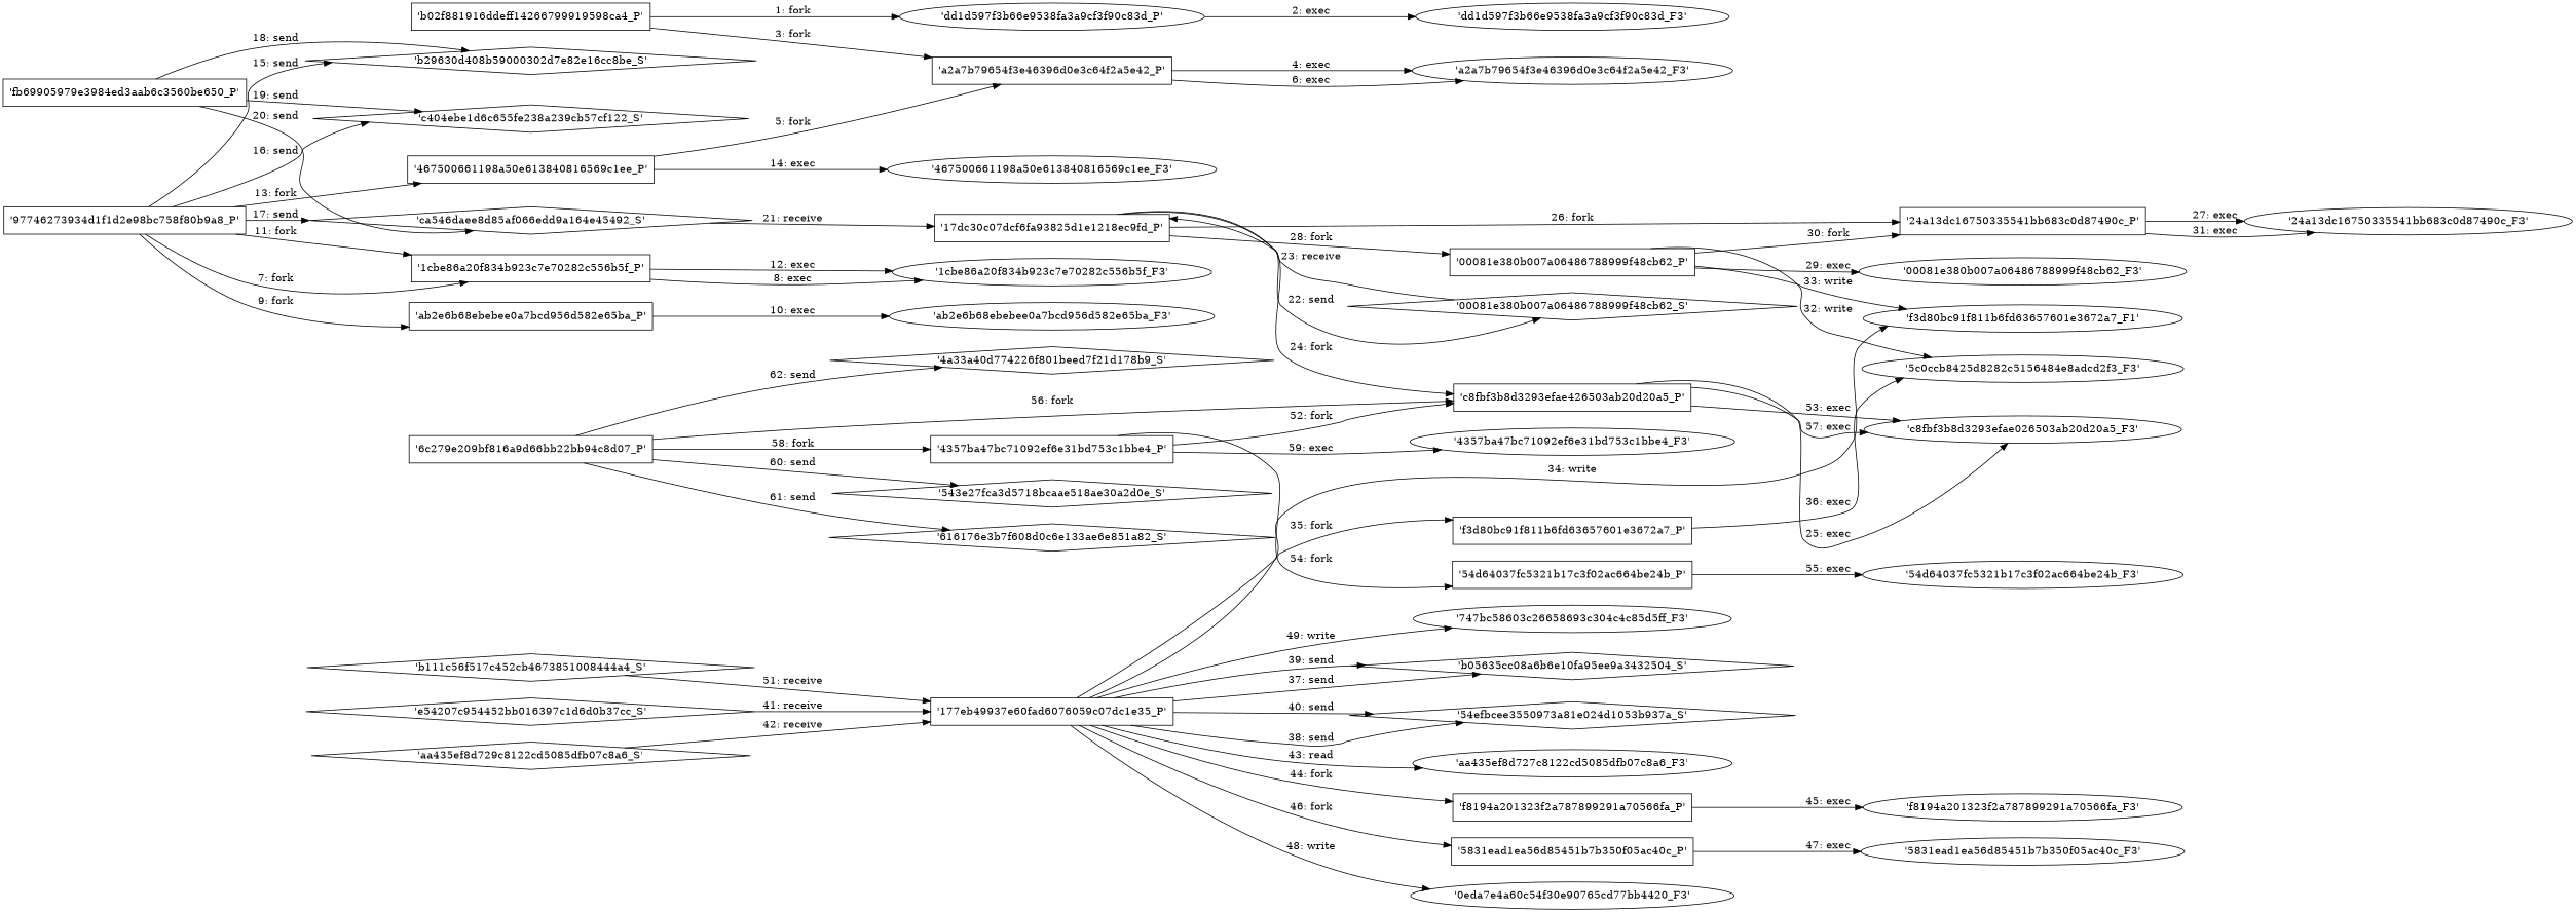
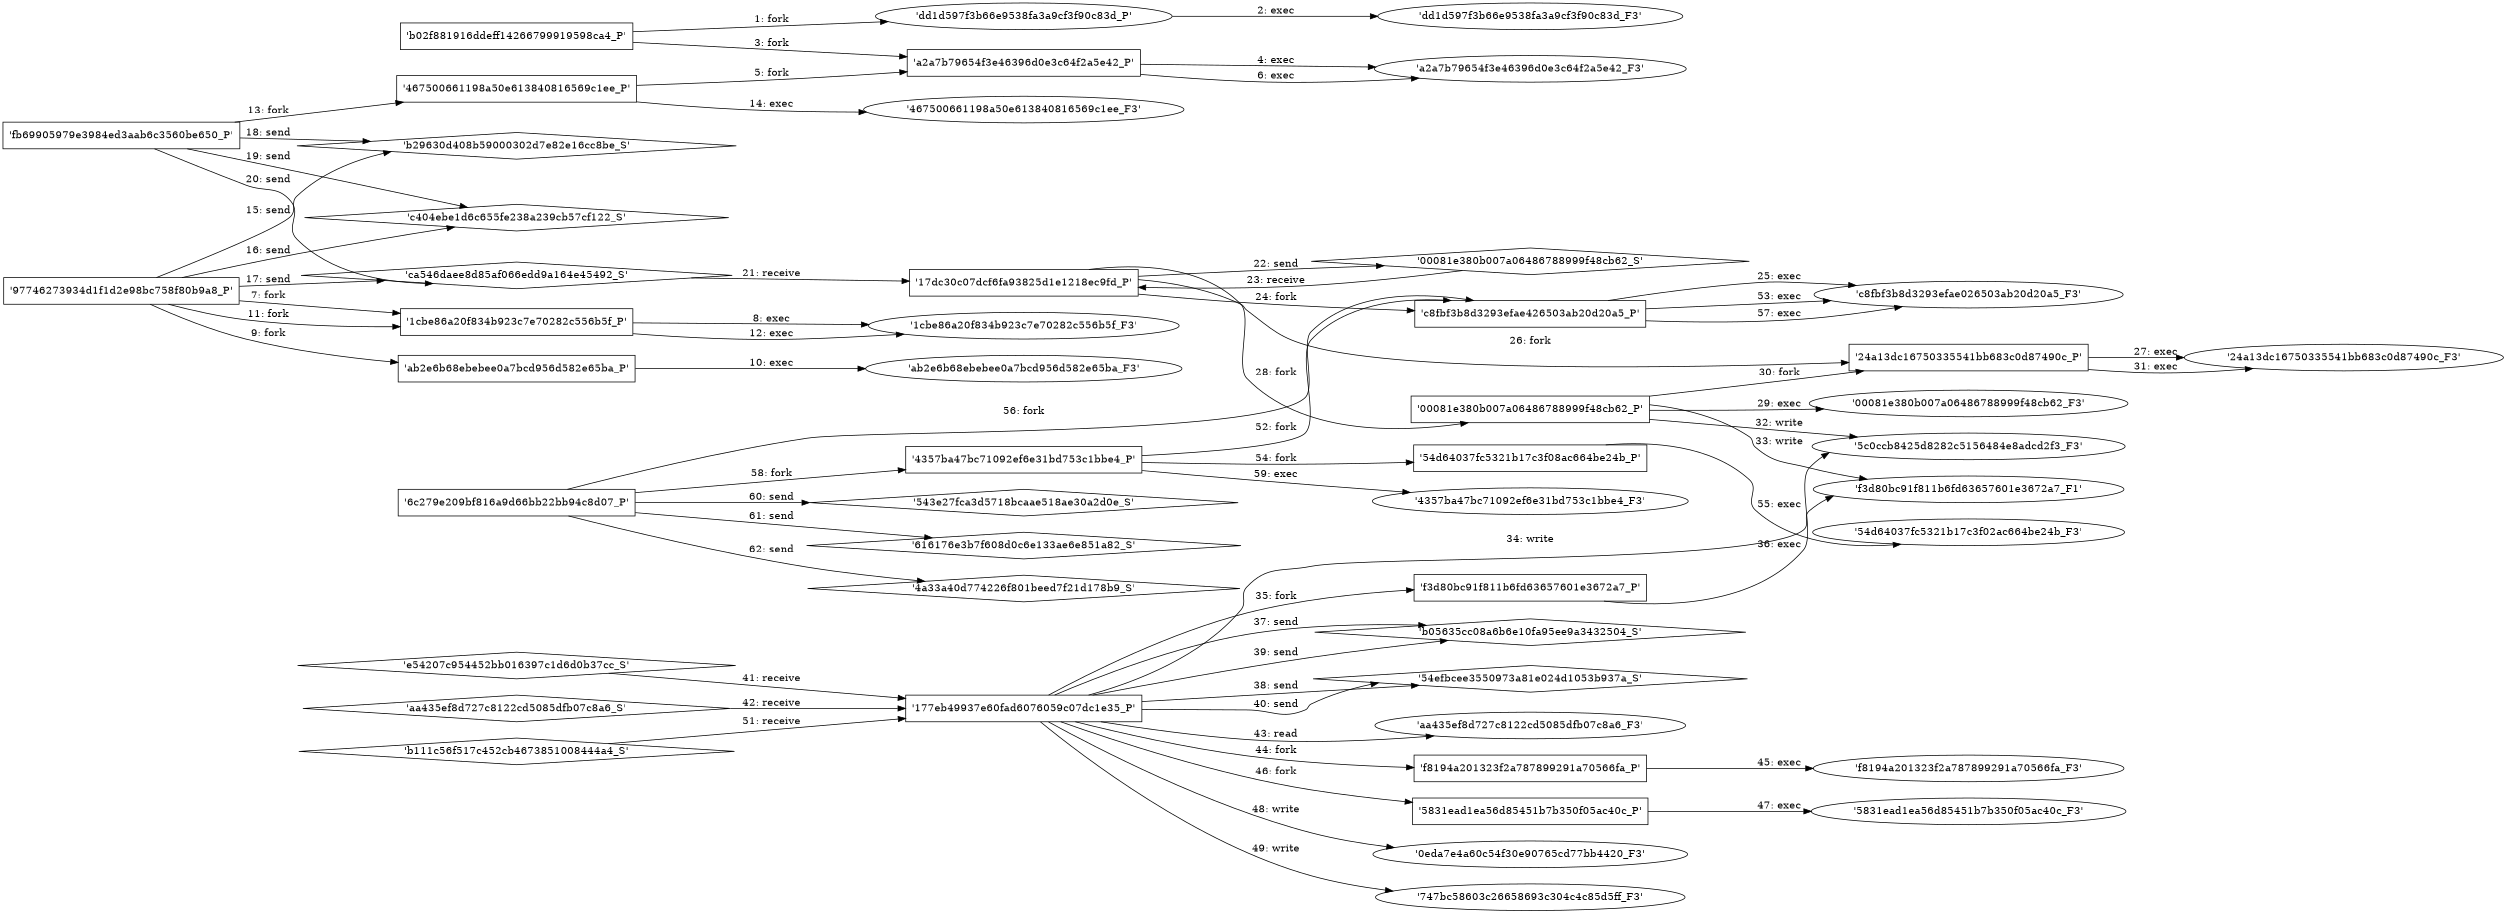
  digraph {
    engine=neato
    fixedsize=false
    fontsize=10
    nodesep=0.3
    rankdir=LR
    ranksep=0
    splines=true
    node [node_type=Process shape=ellipse]
    "'dd1d597f3b66e9538fa3a9cf3f90c83d_P'"
    "'b02f881916ddeff14266799919598ca4_P'" [shape=box]
    "'a2a7b79654f3e46396d0e3c64f2a5e42_P'" [shape=box]
    "'dd1d597f3b66e9538fa3a9cf3f90c83d_F3'" [node_type=File]
    "'a2a7b79654f3e46396d0e3c64f2a5e42_F3'" [node_type=File]
    "'97746273934d1f1d2e98bc758f80b9a8_P'" [shape=box]
    "'1cbe86a20f834b923c7e70282c556b5f_P'" [shape=box]
    "'ab2e6b68ebebee0a7bcd956d582e65ba_P'" [shape=box]
    "'467500661198a50e613840816569c1ee_P'" [shape=box]
    "'b29630d408b59000302d7e82e16cc8be_S'" [node_type=Socket shape=diamond]
    "'c404ebe1d6c655fe238a239cb57cf122_S'" [node_type=Socket shape=diamond]
    "'ca546daee8d85af066edd9a164e45492_S'" [node_type=Socket shape=diamond]
    "'1cbe86a20f834b923c7e70282c556b5f_F3'" [node_type=File]
    "'ab2e6b68ebebee0a7bcd956d582e65ba_F3'" [node_type=File]
    "'467500661198a50e613840816569c1ee_F3'" [node_type=File]
    "'17dc30c07dcf6fa93825d1e1218ec9fd_P'" [shape=box]
    "'00081e380b007a06486788999f48cb62_S'" [node_type=Socket shape=diamond]
    n18 [label="'c8fbf3b8d3293efae426503ab20d20a5_P'" shape=box]
    "'24a13dc16750335541bb683c0d87490c_P'" [shape=box]
    "'00081e380b007a06486788999f48cb62_P'" [shape=box]
    "'fb69905979e3984ed3aab6c3560be650_P'" [shape=box]
    "'c8fbf3b8d3293efae026503ab20d20a5_F3'" [node_type=File]
    "'24a13dc16750335541bb683c0d87490c_F3'" [node_type=File]
    "'00081e380b007a06486788999f48cb62_F3'" [node_type=File]
    "'5c0ccb8425d8282c5156484e8adcd2f3_F3'" [node_type=file]
    "'f3d80bc91f811b6fd63657601e3672a7_F1'" [node_type=File]
    "'177eb49937e60fad6076059c07dc1e35_P'" [shape=box]
    "'f3d80bc91f811b6fd63657601e3672a7_P'" [shape=box]
    "'b05635cc08a6b6e10fa95ee9a3432504_S'" [node_type=Socket shape=diamond]
    "'54efbcee3550973a81e024d1053b937a_S'" [node_type=Socket shape=diamond]
    "'aa435ef8d727c8122cd5085dfb07c8a6_F3'" [node_type=file]
    "'f8194a201323f2a787899291a70566fa_P'" [shape=box]
    "'5831ead1ea56d85451b7b350f05ac40c_P'" [shape=box]
    "'0eda7e4a60c54f30e90765cd77bb4420_F3'" [node_type=file]
    "'747bc58603c26658693c304c4c85d5ff_F3'" [node_type=file]
    "'f8194a201323f2a787899291a70566fa_F3'" [node_type=File]
    "'5831ead1ea56d85451b7b350f05ac40c_F3'" [node_type=File]
    "'e54207c954452bb016397c1d6d0b37cc_S'" [node_type=Socket shape=diamond]
-   "'aa435ef8d727c8122cd5085dfb07c8a6_S'" [node_type=Socket shape=diamond label="'aa435ef8d729c8122cd5085dfb07c8a6_S'"]
+   "'aa435ef8d727c8122cd5085dfb07c8a6_S'" [node_type=Socket shape=diamond]
    "'b111c56f517c452cb4673851008444a4_S'" [node_type=Socket shape=diamond]
    "'4357ba47bc71092ef6e31bd753c1bbe4_P'" [shape=box]
-   "'54d64037fc5321b17c3f02ac664be24b_P'" [shape=box]
+   "'54d64037fc5321b17c3f02ac664be24b_P'" [shape=box label="'54d64037fc5321b17c3f08ac664be24b_P'"]
    "'4357ba47bc71092ef6e31bd753c1bbe4_F3'" [node_type=File]
    "'54d64037fc5321b17c3f02ac664be24b_F3'" [node_type=File]
    "'6c279e209bf816a9d66bb22bb94c8d07_P'" [shape=box]
    "'543e27fca3d5718bcaae518ae30a2d0e_S'" [node_type=Socket shape=diamond]
    n47 [label="'616176e3b7f608d0c6e133ae6e851a82_S'" node_type=Socket shape=diamond]
    "'4a33a40d774226f801beed7f21d178b9_S'" [node_type=Socket shape=diamond]
    "'dd1d597f3b66e9538fa3a9cf3f90c83d_P'" -> "'dd1d597f3b66e9538fa3a9cf3f90c83d_F3'" [label="2: exec"]
    "'b02f881916ddeff14266799919598ca4_P'" -> "'dd1d597f3b66e9538fa3a9cf3f90c83d_P'" [label="1: fork"]
    "'b02f881916ddeff14266799919598ca4_P'" -> "'a2a7b79654f3e46396d0e3c64f2a5e42_P'" [label="3: fork"]
    "'a2a7b79654f3e46396d0e3c64f2a5e42_P'" -> "'a2a7b79654f3e46396d0e3c64f2a5e42_F3'" [label="4: exec"]
    "'a2a7b79654f3e46396d0e3c64f2a5e42_P'" -> "'a2a7b79654f3e46396d0e3c64f2a5e42_F3'" [label="6: exec"]
    "'97746273934d1f1d2e98bc758f80b9a8_P'" -> "'1cbe86a20f834b923c7e70282c556b5f_P'" [label="7: fork"]
    "'97746273934d1f1d2e98bc758f80b9a8_P'" -> "'1cbe86a20f834b923c7e70282c556b5f_P'" [label="11: fork"]
    "'97746273934d1f1d2e98bc758f80b9a8_P'" -> "'ab2e6b68ebebee0a7bcd956d582e65ba_P'" [label="9: fork"]
-   "'97746273934d1f1d2e98bc758f80b9a8_P'" -> "'467500661198a50e613840816569c1ee_P'" [label="13: fork"]
+   "'fb69905979e3984ed3aab6c3560be650_P'" -> "'467500661198a50e613840816569c1ee_P'" [label="13: fork"]
    "'97746273934d1f1d2e98bc758f80b9a8_P'" -> "'b29630d408b59000302d7e82e16cc8be_S'" [label="15: send"]
    "'97746273934d1f1d2e98bc758f80b9a8_P'" -> "'c404ebe1d6c655fe238a239cb57cf122_S'" [label="16: send"]
    "'97746273934d1f1d2e98bc758f80b9a8_P'" -> "'ca546daee8d85af066edd9a164e45492_S'" [label="17: send"]
    "'1cbe86a20f834b923c7e70282c556b5f_P'" -> "'1cbe86a20f834b923c7e70282c556b5f_F3'" [label="8: exec"]
    "'1cbe86a20f834b923c7e70282c556b5f_P'" -> "'1cbe86a20f834b923c7e70282c556b5f_F3'" [label="12: exec"]
    "'ab2e6b68ebebee0a7bcd956d582e65ba_P'" -> "'ab2e6b68ebebee0a7bcd956d582e65ba_F3'" [label="10: exec"]
    "'467500661198a50e613840816569c1ee_P'" -> "'a2a7b79654f3e46396d0e3c64f2a5e42_P'" [label="5: fork"]
    "'467500661198a50e613840816569c1ee_P'" -> "'467500661198a50e613840816569c1ee_F3'" [label="14: exec"]
    "'ca546daee8d85af066edd9a164e45492_S'" -> "'17dc30c07dcf6fa93825d1e1218ec9fd_P'" [label="21: receive"]
    "'17dc30c07dcf6fa93825d1e1218ec9fd_P'" -> "'00081e380b007a06486788999f48cb62_S'" [label="22: send"]
    "'17dc30c07dcf6fa93825d1e1218ec9fd_P'" -> n18 [label="24: fork"]
    "'17dc30c07dcf6fa93825d1e1218ec9fd_P'" -> "'24a13dc16750335541bb683c0d87490c_P'" [label="26: fork"]
    "'17dc30c07dcf6fa93825d1e1218ec9fd_P'" -> "'00081e380b007a06486788999f48cb62_P'" [label="28: fork"]
    "'00081e380b007a06486788999f48cb62_S'" -> "'17dc30c07dcf6fa93825d1e1218ec9fd_P'" [label="23: receive"]
    n18 -> "'c8fbf3b8d3293efae026503ab20d20a5_F3'" [label="25: exec"]
    n18 -> "'c8fbf3b8d3293efae026503ab20d20a5_F3'" [label="53: exec"]
    n18 -> "'c8fbf3b8d3293efae026503ab20d20a5_F3'" [label="57: exec"]
    "'24a13dc16750335541bb683c0d87490c_P'" -> "'24a13dc16750335541bb683c0d87490c_F3'" [label="27: exec"]
    "'24a13dc16750335541bb683c0d87490c_P'" -> "'24a13dc16750335541bb683c0d87490c_F3'" [label="31: exec"]
    "'00081e380b007a06486788999f48cb62_P'" -> "'24a13dc16750335541bb683c0d87490c_P'" [label="30: fork"]
    "'00081e380b007a06486788999f48cb62_P'" -> "'00081e380b007a06486788999f48cb62_F3'" [label="29: exec"]
    "'00081e380b007a06486788999f48cb62_P'" -> "'5c0ccb8425d8282c5156484e8adcd2f3_F3'" [label="32: write"]
    "'00081e380b007a06486788999f48cb62_P'" -> "'f3d80bc91f811b6fd63657601e3672a7_F1'" [label="33: write"]
    "'fb69905979e3984ed3aab6c3560be650_P'" -> "'b29630d408b59000302d7e82e16cc8be_S'" [label="18: send"]
    "'fb69905979e3984ed3aab6c3560be650_P'" -> "'c404ebe1d6c655fe238a239cb57cf122_S'" [label="19: send"]
    "'fb69905979e3984ed3aab6c3560be650_P'" -> "'ca546daee8d85af066edd9a164e45492_S'" [label="20: send"]
    "'177eb49937e60fad6076059c07dc1e35_P'" -> "'f3d80bc91f811b6fd63657601e3672a7_F1'" [label="34: write"]
    "'177eb49937e60fad6076059c07dc1e35_P'" -> "'f3d80bc91f811b6fd63657601e3672a7_P'" [label="35: fork"]
    "'177eb49937e60fad6076059c07dc1e35_P'" -> "'b05635cc08a6b6e10fa95ee9a3432504_S'" [label="37: send"]
    "'177eb49937e60fad6076059c07dc1e35_P'" -> "'b05635cc08a6b6e10fa95ee9a3432504_S'" [label="39: send"]
    "'177eb49937e60fad6076059c07dc1e35_P'" -> "'54efbcee3550973a81e024d1053b937a_S'" [label="38: send"]
    "'177eb49937e60fad6076059c07dc1e35_P'" -> "'54efbcee3550973a81e024d1053b937a_S'" [label="40: send"]
    "'177eb49937e60fad6076059c07dc1e35_P'" -> "'aa435ef8d727c8122cd5085dfb07c8a6_F3'" [label="43: read"]
    "'177eb49937e60fad6076059c07dc1e35_P'" -> "'f8194a201323f2a787899291a70566fa_P'" [label="44: fork"]
    "'177eb49937e60fad6076059c07dc1e35_P'" -> "'5831ead1ea56d85451b7b350f05ac40c_P'" [label="46: fork"]
    "'177eb49937e60fad6076059c07dc1e35_P'" -> "'0eda7e4a60c54f30e90765cd77bb4420_F3'" [label="48: write"]
    "'177eb49937e60fad6076059c07dc1e35_P'" -> "'747bc58603c26658693c304c4c85d5ff_F3'" [label="49: write"]
    "'f3d80bc91f811b6fd63657601e3672a7_P'" -> "'5c0ccb8425d8282c5156484e8adcd2f3_F3'" [label="36: exec"]
    "'f8194a201323f2a787899291a70566fa_P'" -> "'f8194a201323f2a787899291a70566fa_F3'" [label="45: exec"]
    "'5831ead1ea56d85451b7b350f05ac40c_P'" -> "'5831ead1ea56d85451b7b350f05ac40c_F3'" [label="47: exec"]
    "'e54207c954452bb016397c1d6d0b37cc_S'" -> "'177eb49937e60fad6076059c07dc1e35_P'" [label="41: receive"]
    "'aa435ef8d727c8122cd5085dfb07c8a6_S'" -> "'177eb49937e60fad6076059c07dc1e35_P'" [label="42: receive"]
    "'b111c56f517c452cb4673851008444a4_S'" -> "'177eb49937e60fad6076059c07dc1e35_P'" [label="51: receive"]
    "'4357ba47bc71092ef6e31bd753c1bbe4_P'" -> n18 [label="52: fork"]
    "'4357ba47bc71092ef6e31bd753c1bbe4_P'" -> "'54d64037fc5321b17c3f02ac664be24b_P'" [label="54: fork"]
    "'4357ba47bc71092ef6e31bd753c1bbe4_P'" -> "'4357ba47bc71092ef6e31bd753c1bbe4_F3'" [label="59: exec"]
    "'54d64037fc5321b17c3f02ac664be24b_P'" -> "'54d64037fc5321b17c3f02ac664be24b_F3'" [label="55: exec"]
    "'6c279e209bf816a9d66bb22bb94c8d07_P'" -> n18 [label="56: fork"]
    "'6c279e209bf816a9d66bb22bb94c8d07_P'" -> "'4357ba47bc71092ef6e31bd753c1bbe4_P'" [label="58: fork"]
    "'6c279e209bf816a9d66bb22bb94c8d07_P'" -> "'543e27fca3d5718bcaae518ae30a2d0e_S'" [label="60: send"]
    "'6c279e209bf816a9d66bb22bb94c8d07_P'" -> n47 [label="61: send"]
    "'6c279e209bf816a9d66bb22bb94c8d07_P'" -> "'4a33a40d774226f801beed7f21d178b9_S'" [label="62: send"]
  }
